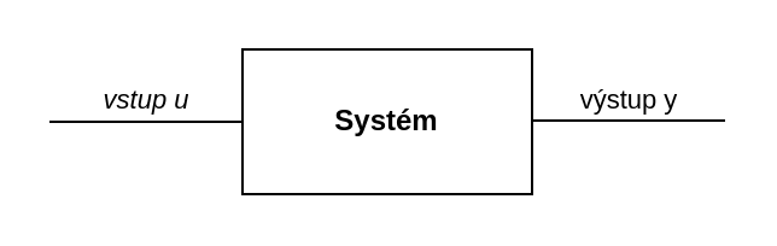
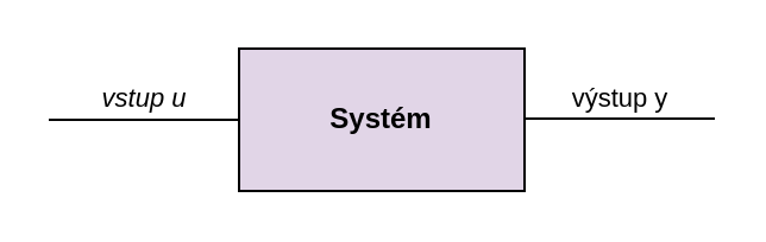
  <mxCell id="0" />
  <mxCell id="1" parent="0" />
- <mxCell id="2" value="&lt;div&gt;Systém&lt;/div&gt;" style="rounded=0;whiteSpace=wrap;html=1;fontStyle=1" parent="1" vertex="1"><mxGeometry x="100" y="20" width="120" height="60" as="geometry" /></mxCell>
+ <mxCell id="2" value="&lt;div&gt;Systém&lt;/div&gt;" style="rounded=0;whiteSpace=wrap;html=1;fontStyle=1;fillColor=#e1d5e7;" parent="1" vertex="1"><mxGeometry x="100" y="20" width="120" height="60" as="geometry" /></mxCell>
  <mxCell id="3" value="vstup u" style="endArrow=none;html=1;rounded=0;entryX=0;entryY=0.5;entryDx=0;entryDy=0;verticalAlign=bottom;fontStyle=2" edge="1" parent="1" target="2"><mxGeometry width="50" height="50" relative="1" as="geometry"><mxPoint x="20" y="50" as="sourcePoint" /><mxPoint x="100" y="140" as="targetPoint" /></mxGeometry></mxCell>
  <mxCell id="4" value="&lt;div&gt;výstup y&lt;/div&gt;" style="endArrow=none;html=1;rounded=0;entryX=0;entryY=0.5;entryDx=0;entryDy=0;verticalAlign=bottom;" edge="1" parent="1"><mxGeometry width="50" height="50" relative="1" as="geometry"><mxPoint x="220" y="49.5" as="sourcePoint" /><mxPoint x="300" y="49.5" as="targetPoint" /></mxGeometry></mxCell>
